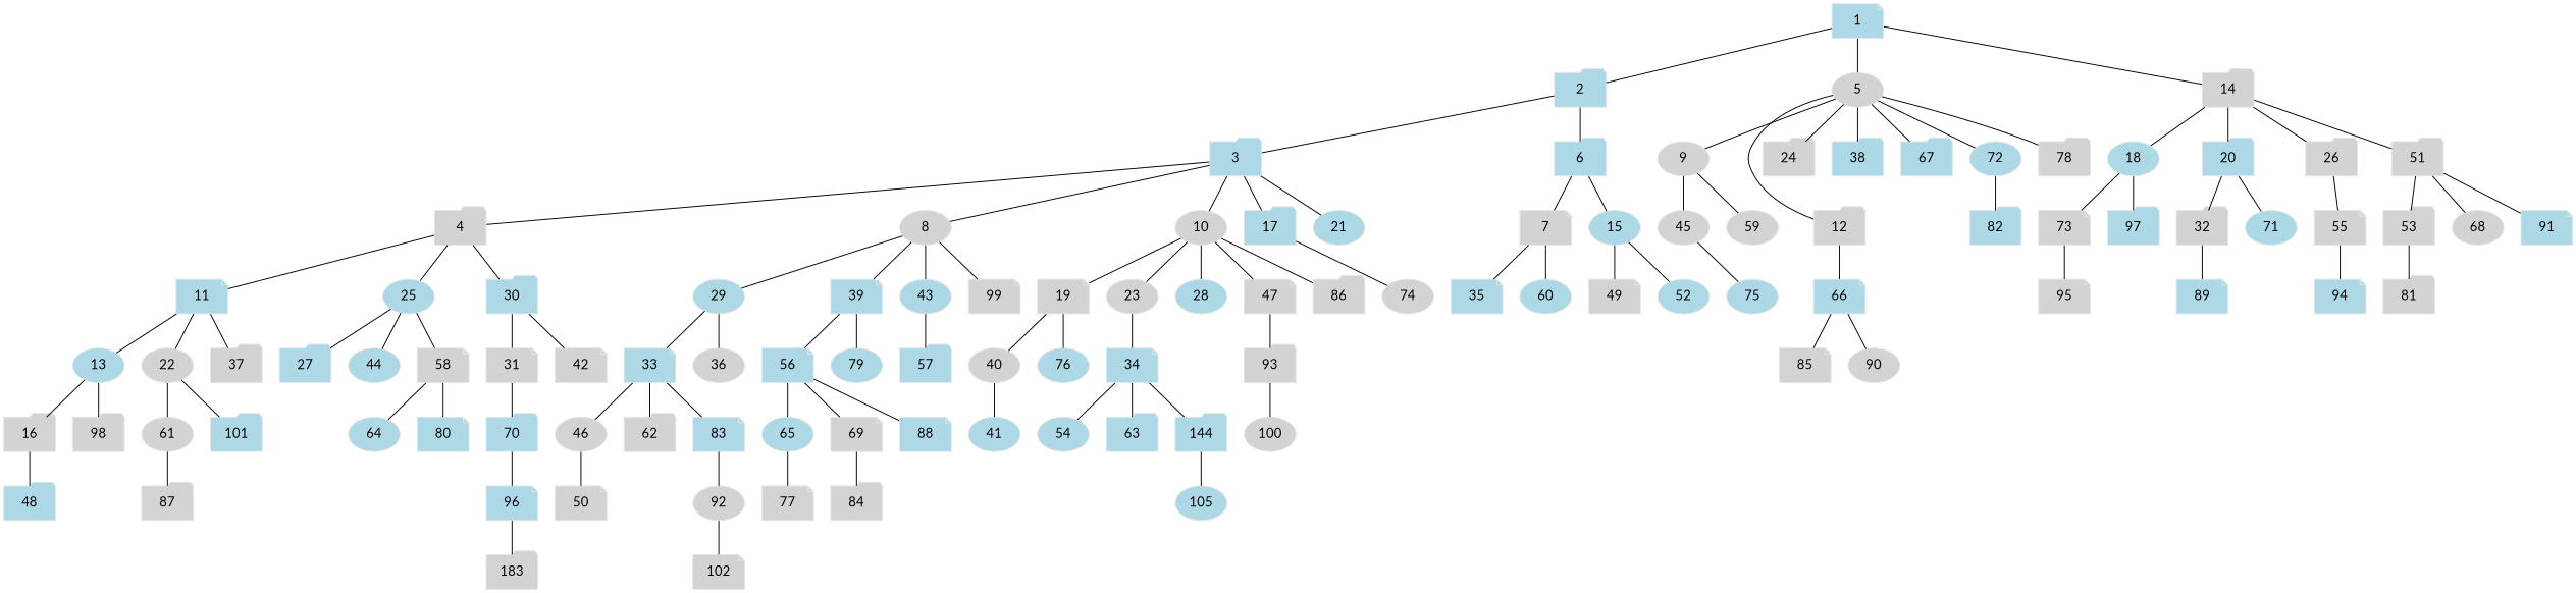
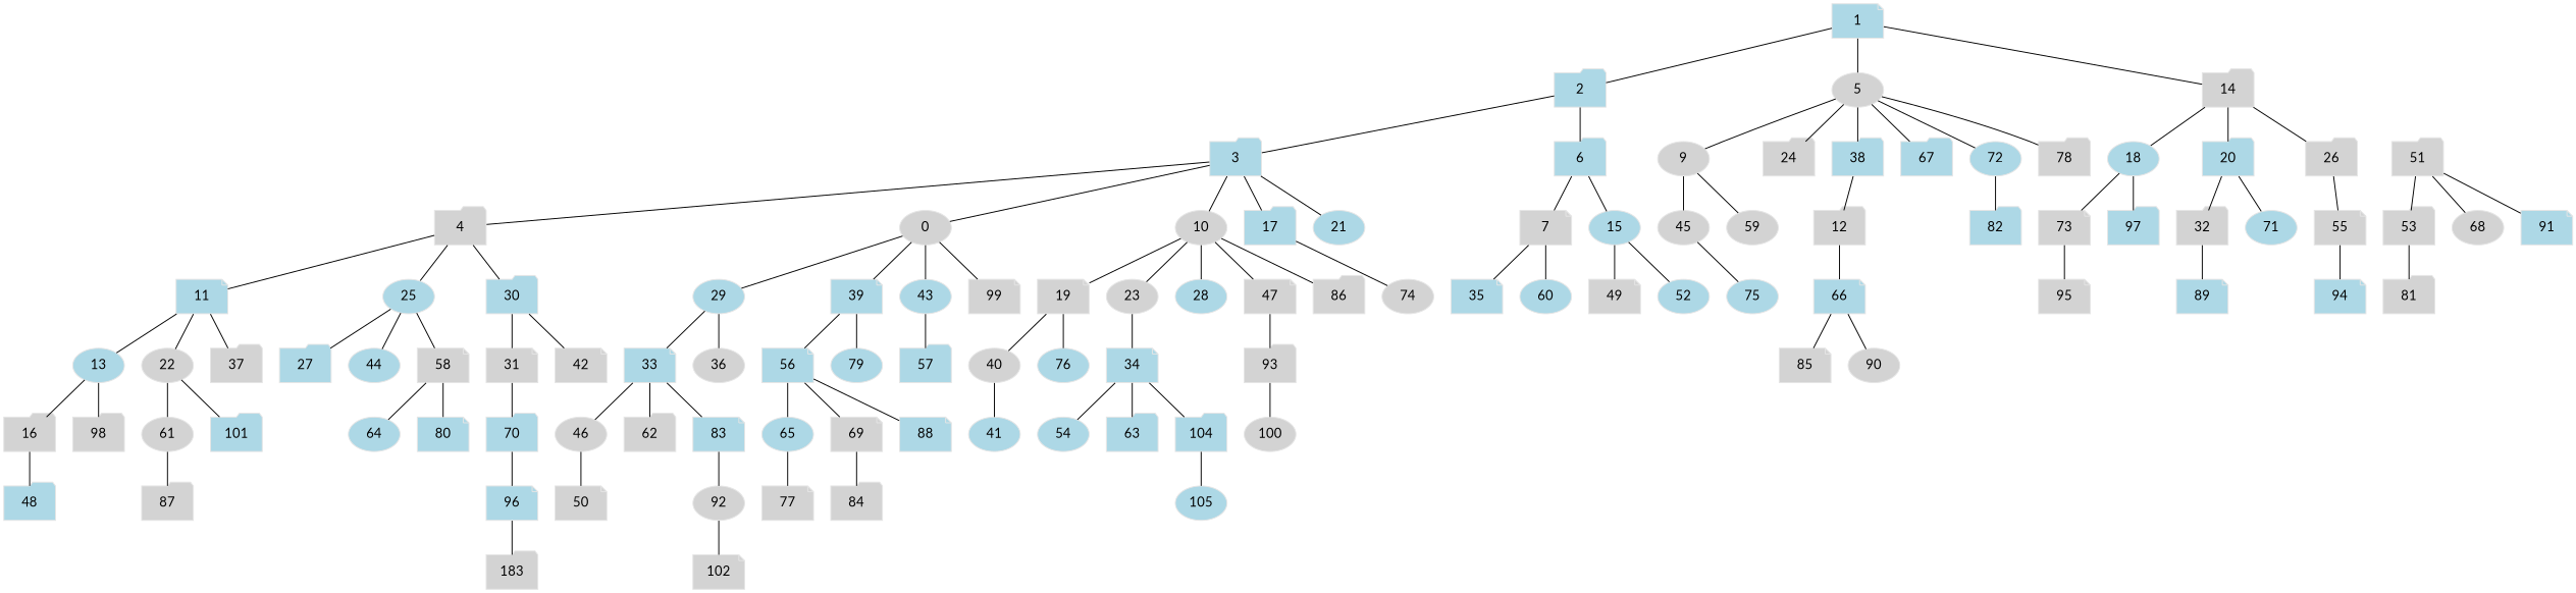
  graph {
    fontname=Lato
    node [color=gray90 fillcolor=lightblue fontname=Lato shape=ellipse style=filled]
    edge [fontname=Lato]
    1 [shape=note]
    2 [shape=folder]
    5 [fillcolor=lightgrey]
    14 [fillcolor=lightgrey shape=folder]
    3 [shape=folder]
    6 [shape=folder]
    9 [fillcolor=lightgrey]
    12 [fillcolor=lightgrey shape=folder]
    24 [fillcolor=lightgrey shape=folder]
    38 [shape=folder]
    67 [shape=folder]
    72
    78 [fillcolor=lightgrey shape=folder]
    18
    20 [shape=folder]
    26 [fillcolor=lightgrey shape=folder]
    51 [fillcolor=lightgrey shape=folder]
    4 [fillcolor=lightgrey shape=folder]
-   8 [fillcolor=lightgrey]
+   8 [fillcolor=lightgrey label=0]
    10 [fillcolor=lightgrey]
    17 [shape=folder]
    21
    7 [fillcolor=lightgrey shape=note]
    15
    11 [shape=note]
    25
    30 [shape=folder]
    29
    39 [shape=note]
    43
    99 [fillcolor=lightgrey shape=note]
    19 [fillcolor=lightgrey shape=note]
    23 [fillcolor=lightgrey]
    28
    47 [fillcolor=lightgrey shape=note]
    86 [fillcolor=lightgrey shape=folder]
    74 [fillcolor=lightgrey]
    13
    22 [fillcolor=lightgrey]
    37 [fillcolor=lightgrey shape=folder]
    27 [shape=folder]
    44
    58 [fillcolor=lightgrey shape=note]
    31 [fillcolor=lightgrey shape=note]
    42 [fillcolor=lightgrey shape=note]
    45 [fillcolor=lightgrey]
    59 [fillcolor=lightgrey]
    66 [shape=note]
    82 [shape=folder]
    35 [shape=note]
    60
    49 [fillcolor=lightgrey shape=note]
    52
    33 [shape=note]
    36 [fillcolor=lightgrey]
    56 [shape=note]
    79
    57 [shape=folder]
    75
    40 [fillcolor=lightgrey]
    76
    34 [shape=note]
    93 [fillcolor=lightgrey shape=folder]
    16 [fillcolor=lightgrey shape=folder]
    98 [fillcolor=lightgrey shape=folder]
    61 [fillcolor=lightgrey]
    101 [shape=folder]
    85 [fillcolor=lightgrey shape=note]
    90 [fillcolor=lightgrey]
    48 [shape=folder]
    73 [fillcolor=lightgrey shape=note]
    97 [shape=folder]
    32 [fillcolor=lightgrey shape=folder]
    71
    55 [fillcolor=lightgrey shape=note]
    53 [fillcolor=lightgrey shape=folder]
    68 [fillcolor=lightgrey]
    91 [shape=note]
    95 [fillcolor=lightgrey shape=note]
    41
    89 [shape=note]
    87 [fillcolor=lightgrey shape=folder]
    54
    63 [shape=folder]
-   104 [shape=folder label=144]
+   104 [shape=folder]
    64
    80 [shape=note]
    94 [shape=note]
    46 [fillcolor=lightgrey]
    62 [fillcolor=lightgrey shape=folder]
    83 [shape=note]
    70 [shape=folder]
    96 [shape=note]
    50 [fillcolor=lightgrey shape=note]
    92 [fillcolor=lightgrey]
    105
    65
    69 [fillcolor=lightgrey shape=note]
    88 [shape=note]
    100 [fillcolor=lightgrey]
    81 [fillcolor=lightgrey shape=folder]
    77 [fillcolor=lightgrey shape=note]
    84 [fillcolor=lightgrey shape=folder]
    n104 [fillcolor=lightgrey label=183 shape=folder]
    102 [fillcolor=lightgrey shape=note]
    1 -- 2
    1 -- 5
    1 -- 14
    2 -- 3
    2 -- 6
    5 -- 9
-   5 -- 12
+   38 -- 12
    5 -- 24
    5 -- 38
    5 -- 67
    5 -- 72
    5 -- 78
    14 -- 18
    14 -- 20
    14 -- 26
-   14 -- 51
    3 -- 4
    3 -- 8
    3 -- 10
    3 -- 17
    3 -- 21
    6 -- 7
    6 -- 15
    9 -- 45
    9 -- 59
    12 -- 66
    72 -- 82
    18 -- 73
    18 -- 97
    20 -- 32
    20 -- 71
    26 -- 55
    51 -- 53
    51 -- 68
    51 -- 91
    4 -- 11
    4 -- 25
    4 -- 30
    8 -- 29
    8 -- 39
    8 -- 43
    8 -- 99
    10 -- 19
    10 -- 23
    10 -- 28
    10 -- 47
    10 -- 86
    17 -- 74
    7 -- 35
    7 -- 60
    15 -- 49
    15 -- 52
    11 -- 13
    11 -- 22
    11 -- 37
    25 -- 27
    25 -- 44
    25 -- 58
    30 -- 31
    30 -- 42
    29 -- 33
    29 -- 36
    39 -- 56
    39 -- 79
    43 -- 57
    19 -- 40
    19 -- 76
    23 -- 34
    47 -- 93
    13 -- 16
    13 -- 98
    22 -- 61
    22 -- 101
    58 -- 64
    58 -- 80
    31 -- 70
    45 -- 75
    66 -- 85
    66 -- 90
    33 -- 46
    33 -- 62
    33 -- 83
    56 -- 65
    56 -- 69
    56 -- 88
    40 -- 41
    34 -- 54
    34 -- 63
    34 -- 104
    93 -- 100
    16 -- 48
    61 -- 87
    73 -- 95
    32 -- 89
    55 -- 94
    53 -- 81
    104 -- 105
    46 -- 50
    83 -- 92
    70 -- 96
    96 -- n104
    92 -- 102
    65 -- 77
    69 -- 84
  }
